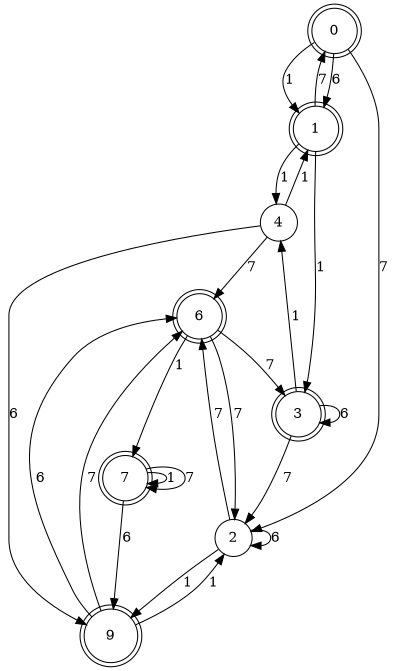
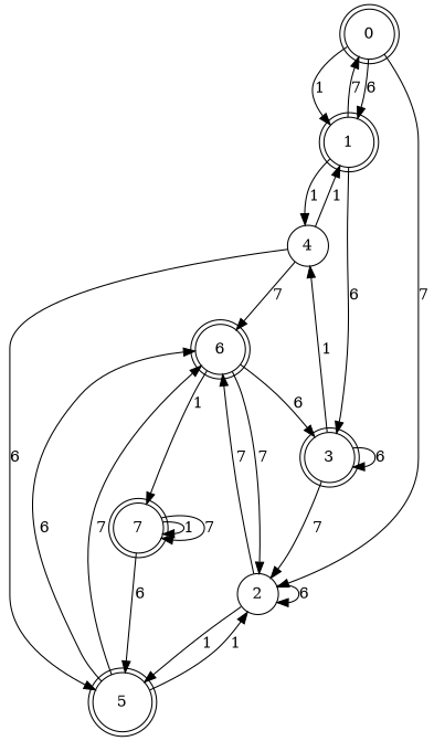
  digraph {
    node [shape=doublecircle]
    n1 [label=0]
    n2 [label=1]
    n3 [label=2 shape=circle]
    n4 [label=3]
    n5 [label=4 shape=circle]
-   n6 [label=9]
+   n6 [label=5]
    n7 [label=6]
    n8 [label=7]
    n1 -> n2 [label=6]
    n1 -> n2 [label=1]
    n1 -> n3 [label=7]
    n2 -> n1 [label=7]
-   n2 -> n4 [label=1]
+   n2 -> n4 [label=6]
    n2 -> n5 [label=1]
    n3 -> n3 [label=6]
    n3 -> n6 [label=1]
    n3 -> n7 [label=7]
    n4 -> n3 [label=7]
    n4 -> n4 [label=6]
    n4 -> n5 [label=1]
    n5 -> n2 [label=1]
    n5 -> n6 [label=6]
    n5 -> n7 [label=7]
    n6 -> n3 [label=1]
    n6 -> n7 [label=6]
    n6 -> n7 [label=7]
    n7 -> n3 [label=7]
-   n7 -> n4 [label=7]
+   n7 -> n4 [label=6]
    n7 -> n8 [label=1]
    n8 -> n6 [label=6]
    n8 -> n8 [label=1]
    n8 -> n8 [label=7]
  }
